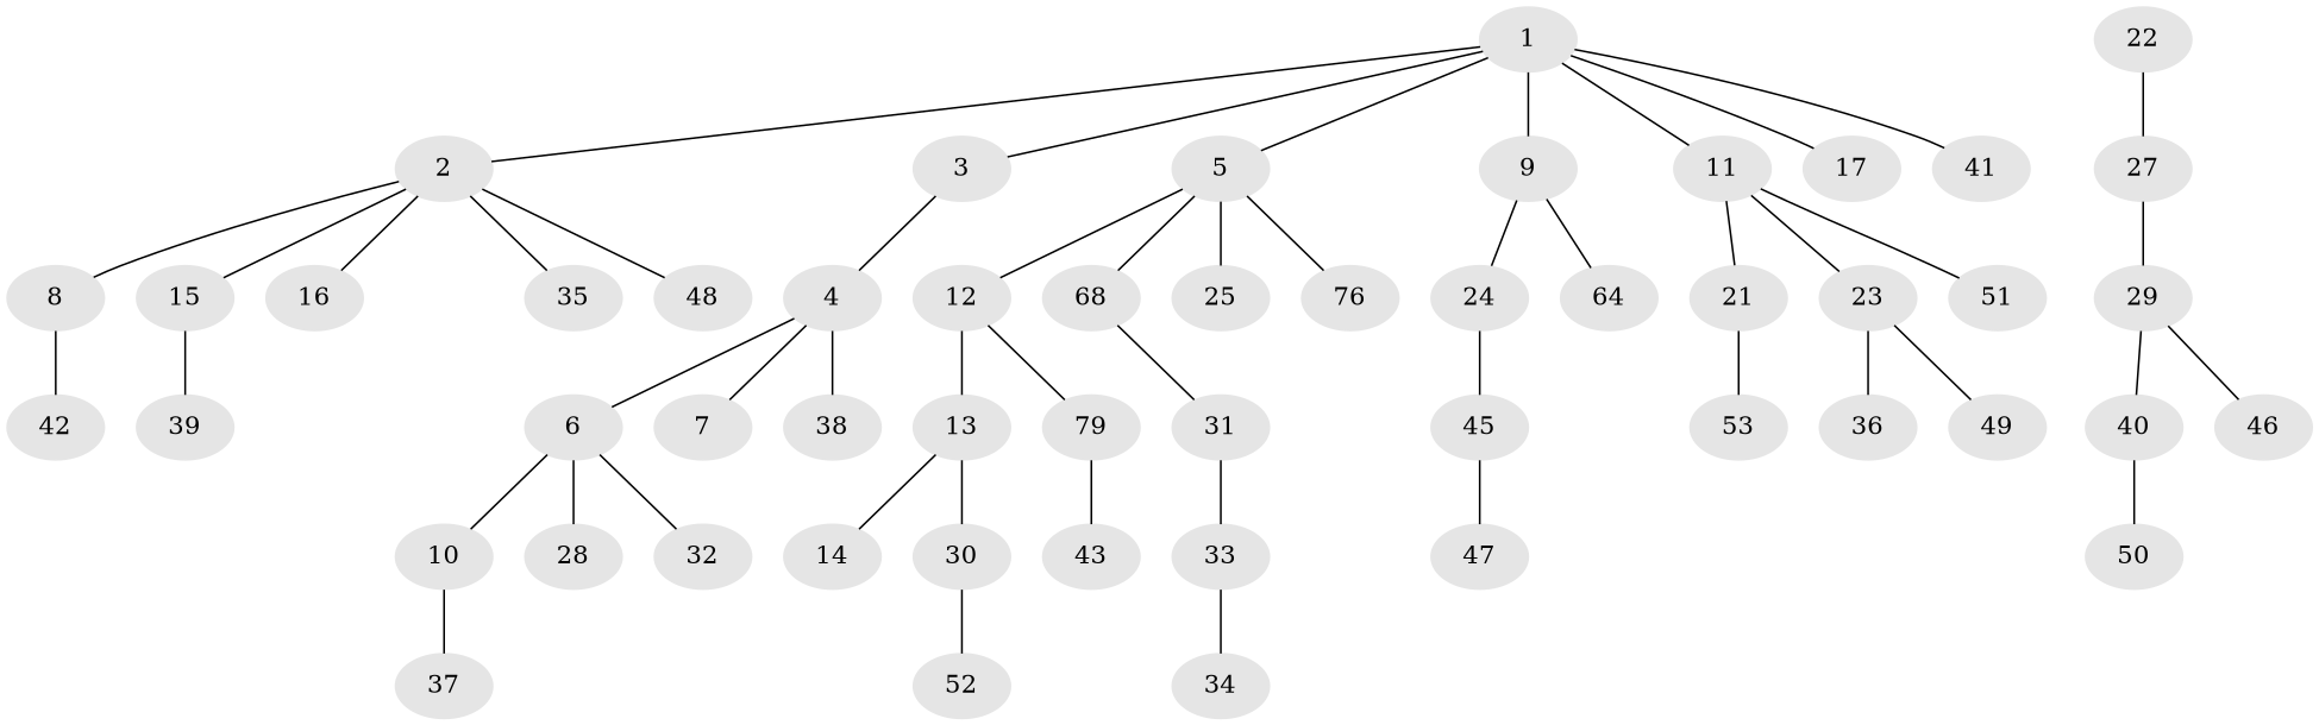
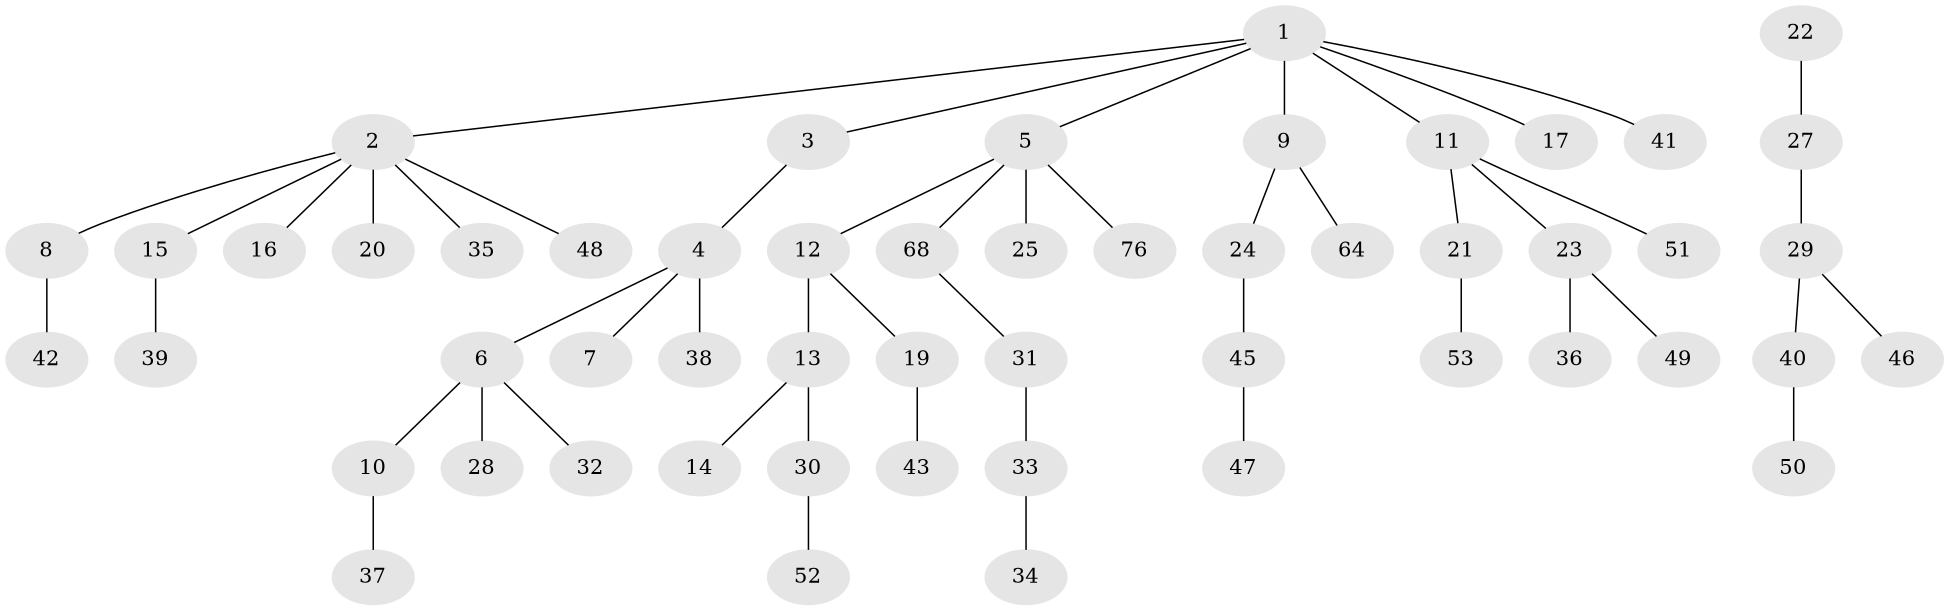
  graph {
    node [color=gray90 style=filled]
    1
    2
    3
    5
    9
    11
    17
    41
    8
    15
    16
+   20
    35
    48
    4
    12
    n17 [label=68]
    25
    n19 [label=76]
    24
    n21 [label=64]
    21
    23
    51
    42
    39
    6
    7
    38
    10
    28
    32
    13
-   19 [label=79]
+   19
    31
    37
    45
    53
    36
    49
    14
    30
    43
    22
    27
    52
    33
    29
    47
    40
    46
    50
    34
    1 -- 2
    1 -- 3
    1 -- 5
    1 -- 9
    1 -- 11
    1 -- 17
    1 -- 41
    2 -- 8
    2 -- 15
    2 -- 16
+   2 -- 20
    2 -- 35
    2 -- 48
    3 -- 4
    5 -- 12
    5 -- n17
    5 -- 25
    5 -- n19
    9 -- 24
    9 -- n21
    11 -- 21
    11 -- 23
    11 -- 51
    8 -- 42
    15 -- 39
    4 -- 6
    4 -- 7
    4 -- 38
    12 -- 13
    12 -- 19
    n17 -- 31
    24 -- 45
    21 -- 53
    23 -- 36
    23 -- 49
    6 -- 10
    6 -- 28
    6 -- 32
    10 -- 37
    13 -- 14
    13 -- 30
    19 -- 43
    31 -- 33
    45 -- 47
    30 -- 52
    22 -- 27
    27 -- 29
    33 -- 34
    29 -- 40
    29 -- 46
    40 -- 50
  }
